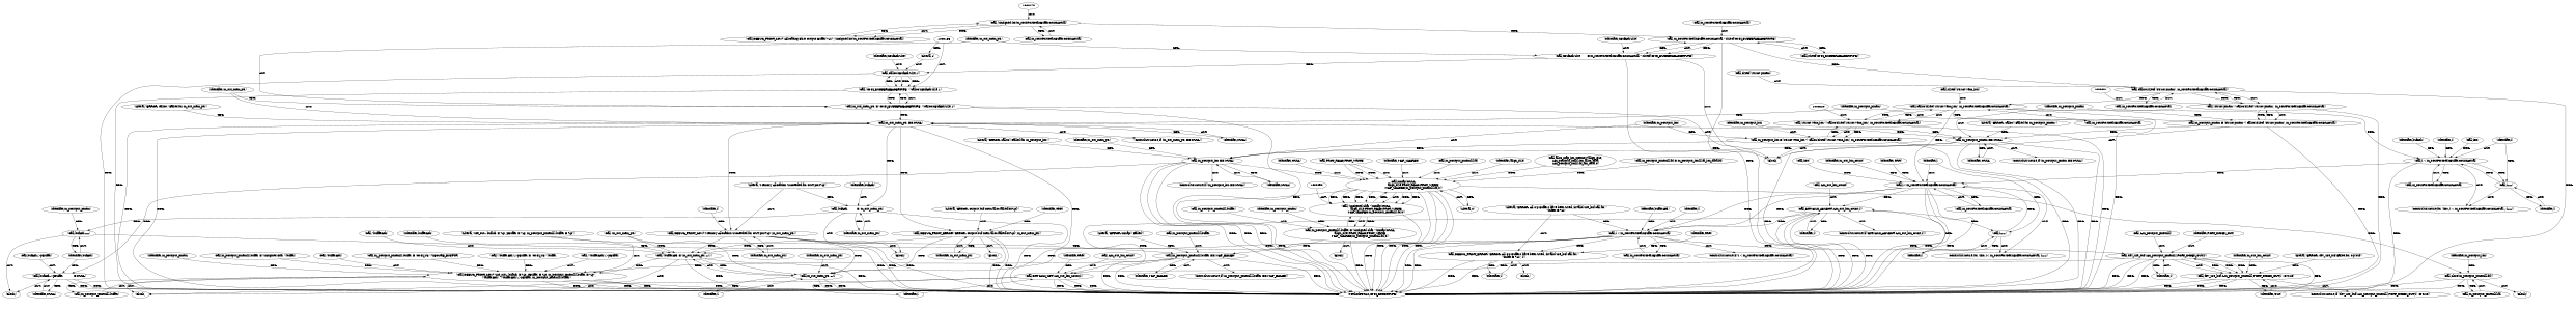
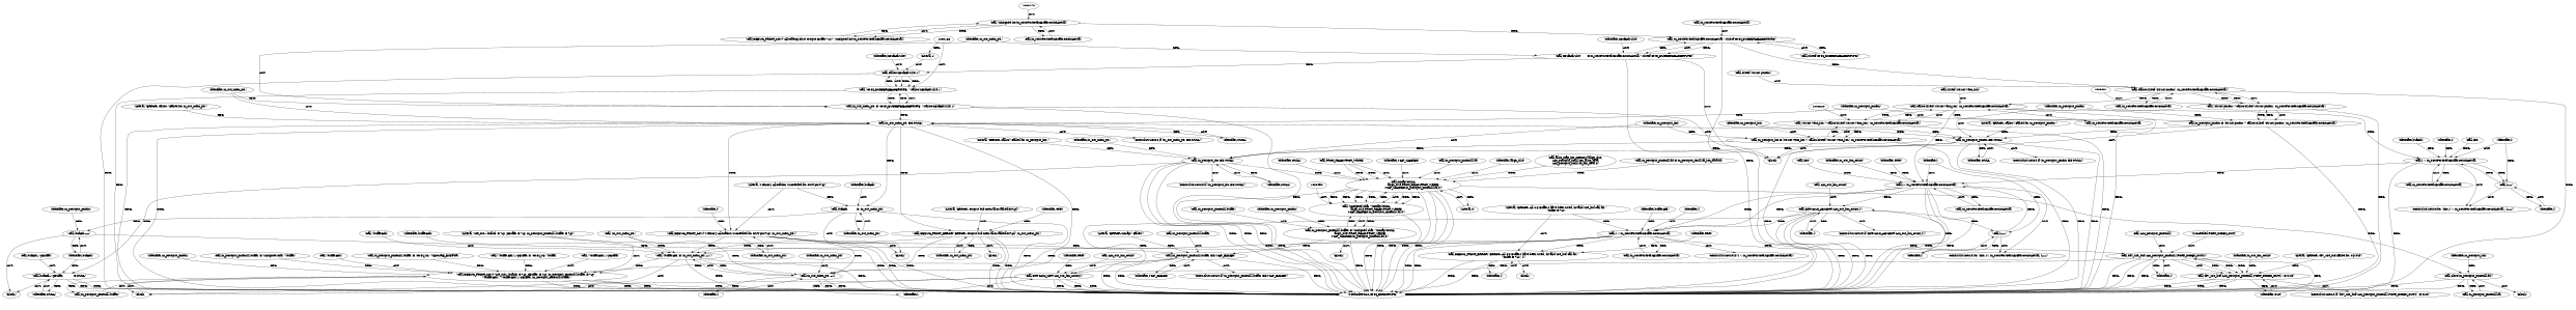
  digraph {
    n1 [label="(Call,m_sOutPortDef.nBufferCountActual * sizeof(OMX_BUFFERHEADERTYPE))"]
    n2 [label="(Call,nBufHdrSize        = m_sOutPortDef.nBufferCountActual * sizeof(OMX_BUFFERHEADERTYPE))"]
    n3 [label="(Call,calloc(sizeof (struct pmem), m_sOutPortDef.nBufferCountActual))"]
    n4 [label="(Call,sizeof(OMX_BUFFERHEADERTYPE))"]
    n5 [label="(MethodReturn,OMX_ERRORTYPE)"]
    n6 [label="(Call,calloc(nBufHdrSize,1))"]
    n7 [label="(Block,)"]
    n8 [label="(Call,(struct pmem *) calloc(sizeof (struct pmem), m_sOutPortDef.nBufferCountActual))"]
    n9 [label="(Call,calloc(sizeof (struct venc_ion), m_sOutPortDef.nBufferCountActual))"]
    n10 [label="(Call,m_sOutPortDef.nBufferCountActual)"]
    n11 [label="(Call,(unsigned int)m_sOutPortDef.nBufferCountActual)"]
    n12 [label="(Call,DEBUG_PRINT_LOW(\"Allocating First Output Buffer(%u)\",(unsigned int)m_sOutPortDef.nBufferCountActual))"]
    n13 [label="(Call,m_sOutPortDef.nBufferCountActual)"]
    n14 [label="(Call,(OMX_BUFFERHEADERTYPE  *)calloc(nBufHdrSize,1))"]
    n15 [label="(Call,m_out_mem_ptr = (OMX_BUFFERHEADERTYPE  *)calloc(nBufHdrSize,1))"]
    n16 [label="(Literal,1)"]
    n17 [label="(Call,m_out_mem_ptr == NULL)"]
    n18 [label="(Call,m_pOutput_pmem == NULL)"]
    n19 [label="(Call,bufHdr          =  m_out_mem_ptr)"]
    n20 [label="(Call,DEBUG_PRINT_LOW(\"Memory Allocation Succeeded for OUT port%p\",m_out_mem_ptr))"]
    n21 [label="(Call,DEBUG_PRINT_ERROR(\"ERROR: Output buf mem alloc failed[0x%p]\",m_out_mem_ptr))"]
    n22 [label="(ControlStructure,if (m_out_mem_ptr == NULL))"]
    n23 [label="(Identifier,NULL)"]
    n24 [label="(Call,m_pOutput_ion == NULL)"]
    n25 [label="(ControlStructure,if (m_pOutput_pmem == NULL))"]
    n26 [label="(Identifier,NULL)"]
    n27 [label="(Call,bufHdr++)"]
    n28 [label="(Block,)"]
    n29 [label="(Identifier,m_out_mem_ptr)"]
    n30 [label="(Call,*bufferHdr = (m_out_mem_ptr + i ))"]
    n31 [label="(Call,m_out_mem_ptr + i)"]
    n32 [label="(Identifier,m_out_mem_ptr)"]
    n33 [label="(Identifier,m_out_mem_ptr)"]
    n34 [label="(Block,)"]
    n35 [label="(Call,bufHdr->pBuffer            = NULL)"]
    n36 [label="(Call,mmap(NULL,\n                        align_size,PROT_READ|PROT_WRITE,\n                        MAP_SHARED,m_pOutput_pmem[i].fd,0))"]
    n37 [label="(ControlStructure,if (m_pOutput_ion == NULL))"]
    n38 [label="(Identifier,NULL)"]
    n39 [label="(Identifier,NULL)"]
    n40 [label="(Block,)"]
    n41 [label="(Call,(unsigned char *)mmap(NULL,\n                        align_size,PROT_READ|PROT_WRITE,\n                        MAP_SHARED,m_pOutput_pmem[i].fd,0))"]
    n42 [label="(Call,close(m_pOutput_pmem[i].fd))"]
    n43 [label="(Literal,0)"]
    n44 [label="(Call,m_pOutput_pmem[i].buffer = (unsigned char *)mmap(NULL,\n                        align_size,PROT_READ|PROT_WRITE,\n                        MAP_SHARED,m_pOutput_pmem[i].fd,0))"]
    n45 [label="(Call,m_pOutput_pmem[i].fd)"]
    n46 [label="(Block,)"]
    n47 [label="(Call,m_pOutput_pmem[i].buffer == MAP_FAILED)"]
    n48 [label="(Block,)"]
    n49 [label="(Call,DEBUG_PRINT_LOW(\"use_out:: bufhdr = %p, pBuffer = %p, m_pOutput_pmem[i].buffer = %p\",\n (*bufferHdr), (*bufferHdr)->pBuffer, m_pOutput_pmem[i].buffer))"]
    n50 [label="(ControlStructure,if (m_pOutput_pmem[i].buffer == MAP_FAILED))"]
    n51 [label="(Identifier,MAP_FAILED)"]
    n52 [label="(Block,)"]
    n53 [label="(Call,m_pOutput_pmem[i].buffer)"]
    n54 [label="(Identifier,bufHdr)"]
    n55 [label="(Identifier,i)"]
    n56 [label="(Call,m_pOutput_pmem = (struct pmem *) calloc(sizeof (struct pmem), m_sOutPortDef.nBufferCountActual))"]
    n57 [label="(Call,(struct venc_ion *) calloc(sizeof (struct venc_ion), m_sOutPortDef.nBufferCountActual))"]
    n58 [label="(Call,i < m_sOutPortDef.nBufferCountActual)"]
    n59 [label="(Call,i< m_sOutPortDef.nBufferCountActual)"]
    n60 [label="(Call,m_sOutPortDef.nBufferCountActual)"]
    n61 [label="(Call,m_pOutput_ion = (struct venc_ion *) calloc(sizeof (struct venc_ion), m_sOutPortDef.nBufferCountActual))"]
    n62 [label="(Call,i++)"]
    n63 [label="(Call,m_sOutPortDef.nBufferCountActual)"]
    n64 [label="(ControlStructure,for (i=0; i < m_sOutPortDef.nBufferCountActual ; i++))"]
    n65 [label="(Call,BITMASK_ABSENT(&m_out_bm_count,i))"]
    n66 [label="(Call,i < m_sOutPortDef.nBufferCountActual)"]
    n67 [label="(Call,m_sOutPortDef.nBufferCountActual)"]
    n68 [label="(ControlStructure,for (i=0; i< m_sOutPortDef.nBufferCountActual; i++))"]
    n69 [label="(Identifier,i)"]
    n70 [label="(Call,i++)"]
    n71 [label="(Call,BITMASK_SET(&m_out_bm_count,i))"]
    n72 [label="(Identifier,i)"]
    n73 [label="(ControlStructure,if (BITMASK_ABSENT(&m_out_bm_count,i)))"]
    n74 [label="(Call,dev_use_buf(&m_pOutput_pmem[i],PORT_INDEX_OUT,i))"]
    n75 [label="(Call,DEBUG_PRINT_ERROR(\"ERROR: All o/p Buffers have been Used, invalid use_buf call for \"\n \"index = %u\", i))"]
    n76 [label="(Call,m_sOutPortDef.nBufferCountActual)"]
    n77 [label="(ControlStructure,if (i < m_sOutPortDef.nBufferCountActual))"]
    n78 [label="(Identifier,i)"]
    n79 [label="(Identifier,i)"]
    n80 [label="(Call,dev_use_buf(&m_pOutput_pmem[i],PORT_INDEX_OUT,i) != true)"]
    n81 [label="(Identifier,i)"]
    n82 [label="(Block,)"]
    n83 [label="(Identifier,i)"]
    n84 [label="(Identifier,true)"]
    n85 [label="(ControlStructure,if (dev_use_buf(&m_pOutput_pmem[i],PORT_INDEX_OUT,i) != true))"]
    n86 [label="(Call,sizeof (struct pmem))"]
    n87 [label="(Call,m_pOutput_pmem[i].fd)"]
    n88 [label="(Identifier,m_pOutput_ion)"]
    n89 [label="(Call,i=0)"]
    n90 [label="(Literal,\"ERROR: calloc() Failed for m_pOutput_pmem\")"]
    n91 [label="(Call,(*bufferHdr)->pBuffer = (OMX_U8 *)buffer)"]
    n92 [label="(Literal,\"use_out:: bufhdr = %p, pBuffer = %p, m_pOutput_pmem[i].buffer = %p\")"]
-   n93 [label="(Identifier,PORT_INDEX_OUT)"]
+   n93 [label="(Succeeded,PORT_INDEX_OUT)"]
    n94 [label="(Identifier,bufferHdr)"]
    n95 [label="(Call,(*bufferHdr)->pBuffer)"]
    n96 [label="(Identifier,align_size)"]
    n97 [label="(Literal,\"ERROR: calloc() Failed for m_out_mem_ptr\")"]
    n98 [label="(Identifier,m_pOutput_pmem)"]
    n99 [label="(Call,alloc_map_ion_memory(align_size,\n &m_pOutput_ion[i].ion_alloc_data,\n &m_pOutput_ion[i].fd_ion_data,0))"]
    n100 [label="(Identifier,m_out_mem_ptr)"]
    n101 [label="(Identifier,eRet)"]
    n102 [label="(Identifier,nBufHdrSize)"]
    n103 [label="(Call,m_sOutPortDef.nBufferCountActual)"]
    n104 [label="(Literal,\"ERROR: All o/p Buffers have been Used, invalid use_buf call for \"\n \"index = %u\")"]
    n105 [label="(Identifier,eRet)"]
    n106 [label="(Call,m_pOutput_pmem[i].fd = m_pOutput_ion[i].fd_ion_data.fd)"]
    n107 [label="(Call,bufHdr->pBuffer)"]
    n108 [label="(Identifier,bufHdr)"]
    n109 [label="(Identifier,m_out_mem_ptr)"]
    n110 [label="(Identifier,bufHdr)"]
    n111 [label="(Identifier,m_pOutput_pmem)"]
    n112 [label="(Identifier,m_out_mem_ptr)"]
    n113 [label="(Identifier,eRet)"]
    n114 [label="(Identifier,m_out_bm_count)"]
    n115 [label="(Call,!m_out_mem_ptr)"]
    n116 [label="(Call,m_pOutput_pmem[i].buffer = (unsigned char *)buffer)"]
    n117 [label="(Call,&m_out_bm_count)"]
    n118 [label="(Call,*bufferHdr)"]
    n119 [label="(Identifier,i)"]
    n120 [label="(Identifier,m_pOutput_pmem)"]
    n121 [label="(Identifier,m_pOutput_pmem)"]
    n122 [label="(Call,&m_out_bm_count)"]
    n123 [label="(Literal,\"ERROR: Output buf mem alloc failed[0x%p]\")"]
    n124 [label="(Identifier,m_out_mem_ptr)"]
    n125 [label="(Identifier,i)"]
    n126 [label="(Identifier,NULL)"]
    n127 [label="(Literal,\"Memory Allocation Succeeded for OUT port%p\")"]
    n128 [label="(Literal,\"ERROR: dev_use_buf Failed for o/p buf\")"]
    n129 [label="(Call,i=0)"]
    n130 [label="(Identifier,m_pOutput_pmem)"]
    n131 [label="(Identifier,eRet)"]
    n132 [label="(Call,*bufferHdr)"]
    n133 [label="(Call,m_pOutput_pmem[i].buffer = (OMX_U8 *)SECURE_BUFPTR)"]
    n134 [label="(Identifier,m_out_bm_count)"]
    n135 [label="(Call,&m_pOutput_pmem[i])"]
    n136 [label="(Call,PROT_READ|PROT_WRITE)"]
    n137 [label="(Literal,\"ERROR: mmap() Failed\")"]
    n138 [label="(Call,sizeof (struct venc_ion))"]
    n139 [label="(Identifier,nBufHdrSize)"]
    n140 [label="(Call,m_pOutput_pmem[i].buffer)"]
    n141 [label="(Identifier,bufferHdr)"]
    n142 [label="(Literal,\"ERROR: calloc() Failed for m_pOutput_ion\")"]
    n143 [label="(Identifier,m_pOutput_ion)"]
    n144 [label="(Call,m_pOutput_pmem[i].buffer)"]
    n145 [label="(Identifier,m_pOutput_ion)"]
    n146 [label="(Identifier,MAP_SHARED)"]
    n147 [label="(Identifier,i)"]
    n148 [label="(Identifier,i)"]
    n149 [label="(Identifier,i)"]
    1000170
    1000185
    1000492
    1000201
    1000220
    n1 -> n2 [label="AST: "]
    n1 -> n2 [label="DDG: "]
    n1 -> n3 [label="DDG: "]
    n1 -> n4 [label="CFG: "]
    n1 -> n5 [label="DDG: "]
    n2 -> n1 [label="CFG: "]
    n2 -> n5 [label="DDG: "]
    n2 -> n6 [label="DDG: "]
    n2 -> n7 [label="AST: "]
    n3 -> n5 [label="DDG: "]
    n3 -> n8 [label="AST: "]
    n3 -> n8 [label="DDG: "]
    n3 -> n9 [label="DDG: "]
    n3 -> n10 [label="CFG: "]
    n4 -> n1 [label="AST: "]
    n6 -> n5 [label="DDG: "]
    n6 -> n14 [label="AST: "]
    n6 -> n14 [label="DDG: "]
    n6 -> n14 [label="DDG: "]
    n8 -> n3 [label="CFG: "]
    n8 -> n5 [label="DDG: "]
    n8 -> n56 [label="AST: "]
    n8 -> n56 [label="DDG: "]
    n9 -> n5 [label="DDG: "]
    n9 -> n57 [label="AST: "]
    n9 -> n57 [label="DDG: "]
    n9 -> n58 [label="DDG: "]
    n9 -> n59 [label="DDG: "]
    n9 -> n60 [label="CFG: "]
    n10 -> n3 [label="AST: "]
    n11 -> n1 [label="DDG: "]
    n11 -> n12 [label="AST: "]
    n11 -> n12 [label="DDG: "]
    n11 -> n13 [label="CFG: "]
    n12 -> n11 [label="CFG: "]
    n13 -> n11 [label="AST: "]
    n14 -> n5 [label="DDG: "]
    n14 -> n6 [label="CFG: "]
    n14 -> n15 [label="AST: "]
    n14 -> n15 [label="DDG: "]
    n15 -> n5 [label="DDG: "]
    n15 -> n7 [label="AST: "]
    n15 -> n14 [label="CFG: "]
    n15 -> n17 [label="DDG: "]
    n16 -> n6 [label="AST: "]
    n17 -> n5 [label="DDG: "]
    n17 -> n5 [label="DDG: "]
    n17 -> n5 [label="DDG: "]
    n17 -> n18 [label="DDG: "]
    n17 -> n19 [label="DDG: "]
    n17 -> n20 [label="DDG: "]
    n17 -> n21 [label="DDG: "]
    n17 -> n22 [label="AST: "]
    n17 -> n23 [label="CFG: "]
    n18 -> n5 [label="DDG: "]
    n18 -> n5 [label="DDG: "]
    n18 -> n5 [label="DDG: "]
    n18 -> n24 [label="DDG: "]
    n18 -> n25 [label="AST: "]
    n18 -> n26 [label="CFG: "]
    n19 -> n5 [label="DDG: "]
    n19 -> n27 [label="DDG: "]
    n19 -> n28 [label="AST: "]
    n19 -> n29 [label="CFG: "]
    n20 -> n5 [label="DDG: "]
    n20 -> n5 [label="DDG: "]
    n20 -> n28 [label="AST: "]
    n20 -> n30 [label="DDG: "]
    n20 -> n31 [label="DDG: "]
    n20 -> n32 [label="CFG: "]
    n21 -> n5 [label="DDG: "]
    n21 -> n5 [label="DDG: "]
    n21 -> n30 [label="DDG: "]
    n21 -> n31 [label="DDG: "]
    n21 -> n33 [label="CFG: "]
    n21 -> n34 [label="AST: "]
    n23 -> n17 [label="AST: "]
    n24 -> n5 [label="DDG: "]
    n24 -> n5 [label="DDG: "]
    n24 -> n5 [label="DDG: "]
    n24 -> n35 [label="DDG: "]
    n24 -> n36 [label="DDG: "]
    n24 -> n37 [label="AST: "]
    n24 -> n38 [label="CFG: "]
    n26 -> n18 [label="AST: "]
    n27 -> n5 [label="DDG: "]
    n27 -> n40 [label="AST: "]
    n27 -> n54 [label="CFG: "]
    n29 -> n19 [label="AST: "]
    n30 -> n5 [label="DDG: "]
    n30 -> n5 [label="DDG: "]
    n30 -> n31 [label="CFG: "]
    n30 -> n49 [label="DDG: "]
    n30 -> n52 [label="AST: "]
    n31 -> n5 [label="DDG: "]
    n31 -> n5 [label="DDG: "]
    n31 -> n30 [label="AST: "]
    n31 -> n55 [label="CFG: "]
    n32 -> n20 [label="AST: "]
    n33 -> n21 [label="AST: "]
    n35 -> n5 [label="DDG: "]
    n35 -> n5 [label="DDG: "]
    n35 -> n39 [label="CFG: "]
    n35 -> n40 [label="AST: "]
    n36 -> n5 [label="DDG: "]
    n36 -> n5 [label="DDG: "]
    n36 -> n5 [label="DDG: "]
    n36 -> n5 [label="DDG: "]
    n36 -> n5 [label="DDG: "]
    n36 -> n41 [label="AST: "]
    n36 -> n41 [label="DDG: "]
    n36 -> n41 [label="DDG: "]
    n36 -> n41 [label="DDG: "]
    n36 -> n41 [label="DDG: "]
    n36 -> n41 [label="DDG: "]
    n36 -> n41 [label="DDG: "]
    n36 -> n42 [label="DDG: "]
    n36 -> n43 [label="CFG: "]
    n38 -> n24 [label="AST: "]
    n39 -> n35 [label="AST: "]
    n41 -> n5 [label="DDG: "]
    n41 -> n36 [label="CFG: "]
    n41 -> n44 [label="AST: "]
    n41 -> n44 [label="DDG: "]
    n42 -> n5 [label="DDG: "]
    n42 -> n5 [label="DDG: "]
    n42 -> n45 [label="CFG: "]
    n42 -> n46 [label="AST: "]
    n43 -> n36 [label="AST: "]
    n44 -> n5 [label="DDG: "]
    n44 -> n41 [label="CFG: "]
    n44 -> n47 [label="DDG: "]
    n44 -> n48 [label="AST: "]
    n45 -> n42 [label="AST: "]
    n47 -> n5 [label="DDG: "]
    n47 -> n5 [label="DDG: "]
    n47 -> n5 [label="DDG: "]
    n47 -> n49 [label="DDG: "]
    n47 -> n50 [label="AST: "]
    n47 -> n51 [label="CFG: "]
    n49 -> n5 [label="DDG: "]
    n49 -> n5 [label="DDG: "]
    n49 -> n5 [label="DDG: "]
    n49 -> n5 [label="DDG: "]
    n49 -> n52 [label="AST: "]
    n49 -> n53 [label="CFG: "]
    n51 -> n47 [label="AST: "]
    n53 -> n49 [label="AST: "]
    n54 -> n27 [label="AST: "]
    n54 -> n35 [label="CFG: "]
    n55 -> n31 [label="AST: "]
    n56 -> n5 [label="DDG: "]
    n56 -> n7 [label="AST: "]
    n56 -> n8 [label="CFG: "]
    n56 -> n18 [label="DDG: "]
    n57 -> n5 [label="DDG: "]
    n57 -> n9 [label="CFG: "]
    n57 -> n61 [label="AST: "]
    n57 -> n61 [label="DDG: "]
    n58 -> n5 [label="DDG: "]
    n58 -> n59 [label="DDG: "]
    n58 -> n62 [label="DDG: "]
    n58 -> n63 [label="CFG: "]
    n58 -> n64 [label="AST: "]
    n59 -> n5 [label="DDG: "]
    n59 -> n5 [label="DDG: "]
    n59 -> n5 [label="DDG: "]
    n59 -> n65 [label="DDG: "]
    n59 -> n66 [label="DDG: "]
    n59 -> n66 [label="DDG: "]
    n59 -> n67 [label="CFG: "]
    n59 -> n68 [label="AST: "]
    n60 -> n9 [label="AST: "]
    n61 -> n5 [label="DDG: "]
    n61 -> n7 [label="AST: "]
    n61 -> n24 [label="DDG: "]
    n61 -> n57 [label="CFG: "]
    n62 -> n58 [label="DDG: "]
    n62 -> n64 [label="AST: "]
    n62 -> n69 [label="CFG: "]
    n63 -> n58 [label="AST: "]
    n65 -> n5 [label="DDG: "]
    n65 -> n5 [label="DDG: "]
    n65 -> n5 [label="DDG: "]
    n65 -> n66 [label="DDG: "]
    n65 -> n70 [label="DDG: "]
-   n65 -> n71 [label="DDG: "]
+   n65 -> n71 [label="CFG: "]
    n65 -> n72 [label="CFG: "]
    n65 -> n73 [label="AST: "]
    n66 -> n5 [label="DDG: "]
    n66 -> n5 [label="DDG: "]
    n66 -> n30 [label="DDG: "]
    n66 -> n31 [label="DDG: "]
    n66 -> n74 [label="DDG: "]
    n66 -> n75 [label="DDG: "]
    n66 -> n76 [label="CFG: "]
    n66 -> n77 [label="AST: "]
    n67 -> n59 [label="AST: "]
    n69 -> n62 [label="AST: "]
    n70 -> n59 [label="DDG: "]
    n70 -> n68 [label="AST: "]
    n70 -> n78 [label="CFG: "]
    n71 -> n5 [label="DDG: "]
    n71 -> n5 [label="DDG: "]
    n71 -> n5 [label="DDG: "]
    n71 -> n52 [label="AST: "]
    n71 -> n79 [label="CFG: "]
    n72 -> n65 [label="AST: "]
    n74 -> n5 [label="DDG: "]
    n74 -> n5 [label="DDG: "]
    n74 -> n5 [label="DDG: "]
    n74 -> n71 [label="DDG: "]
    n74 -> n80 [label="AST: "]
    n74 -> n80 [label="DDG: "]
    n74 -> n80 [label="DDG: "]
    n74 -> n80 [label="DDG: "]
    n74 -> n81 [label="CFG: "]
    n75 -> n5 [label="DDG: "]
    n75 -> n5 [label="DDG: "]
    n75 -> n82 [label="AST: "]
    n75 -> n83 [label="CFG: "]
    n76 -> n66 [label="AST: "]
    n78 -> n65 [label="CFG: "]
    n78 -> n70 [label="AST: "]
    n79 -> n71 [label="AST: "]
    n80 -> n5 [label="DDG: "]
    n80 -> n5 [label="DDG: "]
    n80 -> n5 [label="DDG: "]
    n80 -> n84 [label="CFG: "]
    n80 -> n85 [label="AST: "]
    n81 -> n74 [label="AST: "]
    n83 -> n75 [label="AST: "]
    n84 -> n74 [label="CFG: "]
    n84 -> n80 [label="AST: "]
    n86 -> n3 [label="AST: "]
    n87 -> n36 [label="AST: "]
    n88 -> n18 [label="CFG: "]
    n88 -> n61 [label="AST: "]
    n89 -> n58 [label="DDG: "]
    n90 -> n18 [label="CFG: "]
    n91 -> n49 [label="DDG: "]
    n92 -> n47 [label="CFG: "]
    n92 -> n49 [label="AST: "]
    n93 -> n74 [label="AST: "]
    n94 -> n30 [label="CFG: "]
    n95 -> n49 [label="AST: "]
    n96 -> n36 [label="AST: "]
    n97 -> n17 [label="CFG: "]
    n98 -> n44 [label="CFG: "]
    n99 -> n36 [label="DDG: "]
    n100 -> n15 [label="CFG: "]
    n100 -> n17 [label="AST: "]
    n101 -> n71 [label="CFG: "]
    n102 -> n6 [label="AST: "]
    n103 -> n1 [label="AST: "]
    n104 -> n66 [label="CFG: "]
    n104 -> n75 [label="AST: "]
    n105 -> n75 [label="CFG: "]
    n106 -> n36 [label="DDG: "]
    n107 -> n35 [label="AST: "]
    n108 -> n58 [label="CFG: "]
    n109 -> n24 [label="CFG: "]
    n110 -> n19 [label="AST: "]
    n111 -> n49 [label="CFG: "]
    n112 -> n2 [label="CFG: "]
    n112 -> n15 [label="AST: "]
    n113 -> n59 [label="CFG: "]
    n114 -> n80 [label="CFG: "]
    n115 -> n30 [label="DDG: "]
    n115 -> n31 [label="DDG: "]
    n116 -> n49 [label="DDG: "]
    n117 -> n71 [label="AST: "]
    n118 -> n49 [label="AST: "]
    n119 -> n66 [label="AST: "]
    n120 -> n27 [label="CFG: "]
    n121 -> n18 [label="AST: "]
    n121 -> n56 [label="CFG: "]
    n122 -> n65 [label="AST: "]
    n123 -> n21 [label="AST: "]
    n124 -> n31 [label="AST: "]
    n125 -> n58 [label="CFG: "]
    n126 -> n36 [label="AST: "]
    n127 -> n19 [label="CFG: "]
    n127 -> n20 [label="AST: "]
    n128 -> n80 [label="CFG: "]
    n129 -> n59 [label="DDG: "]
    n130 -> n17 [label="CFG: "]
    n130 -> n56 [label="AST: "]
    n131 -> n21 [label="CFG: "]
    n132 -> n30 [label="AST: "]
    n133 -> n49 [label="DDG: "]
    n134 -> n59 [label="CFG: "]
    n135 -> n74 [label="AST: "]
    n136 -> n36 [label="AST: "]
    n136 -> n36 [label="DDG: "]
    n136 -> n36 [label="DDG: "]
    n137 -> n47 [label="CFG: "]
    n138 -> n9 [label="AST: "]
    n139 -> n2 [label="AST: "]
    n140 -> n47 [label="AST: "]
    n141 -> n66 [label="CFG: "]
    n142 -> n24 [label="CFG: "]
    n143 -> n24 [label="AST: "]
    n143 -> n61 [label="CFG: "]
    n144 -> n44 [label="AST: "]
    n145 -> n42 [label="CFG: "]
    n146 -> n36 [label="AST: "]
    n147 -> n58 [label="AST: "]
    n147 -> n62 [label="CFG: "]
    n148 -> n20 [label="CFG: "]
    n149 -> n59 [label="AST: "]
    n149 -> n70 [label="CFG: "]
    1000170 -> n11 [label="AST: "]
    1000185 -> n14 [label="AST: "]
    1000185 -> n16 [label="CFG: "]
    1000492 -> n41 [label="AST: "]
    1000201 -> n8 [label="AST: "]
    1000220 -> n57 [label="AST: "]
  }
